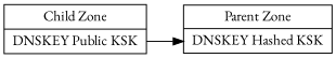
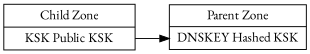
  digraph {
    rankdir=LR
    fontname="EB Garamond"
    node [shape=record fontname="EB Garamond"]
    n1 [label="Parent Zone|<f1> DNSKEY Hashed KSK"]
-   n2 [label="Child Zone|<f2> DNSKEY Public KSK"]
+   n2 [label="Child Zone|<f2> KSK Public KSK"]
    n2 -> n1 [headport=f1 tailport=f2 fontname="EB Garamond"]
  }
